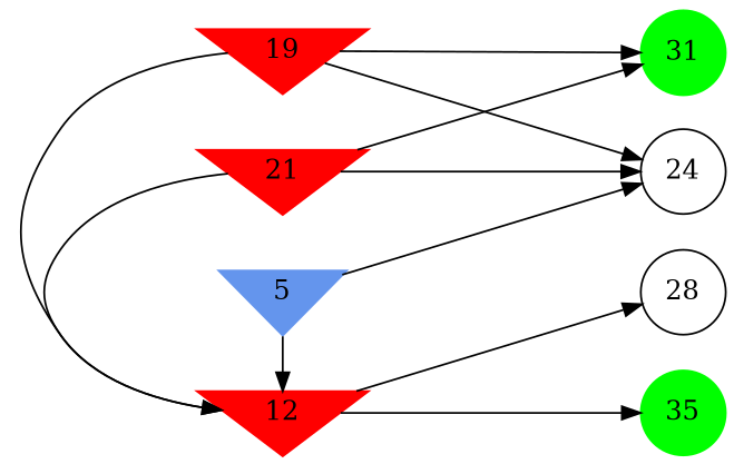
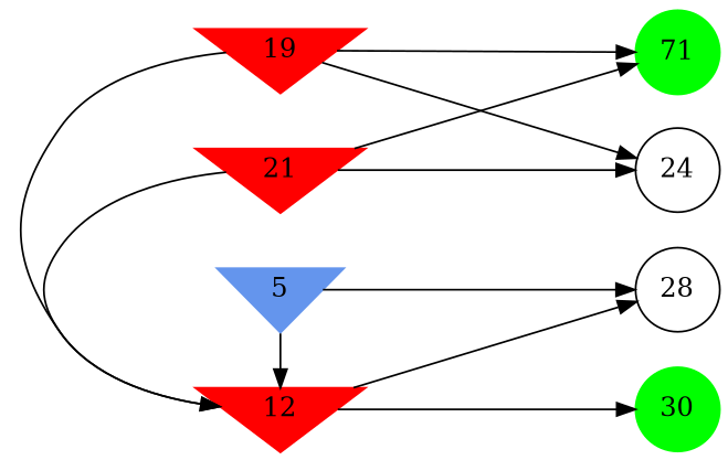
  digraph {
    rankdir=LR
    ranksep=2.0
    node [color=red shape=invtriangle style=filled]
    5 [color=cornflowerblue]
    12
    19
    21
    24 [color=black shape=circle style=""]
    28 [color=black shape=circle style=""]
-   30 [color=green shape=circle label=35]
-   31 [color=green shape=circle]
+   30 [color=green shape=circle]
+   31 [color=green shape=circle label=71]
    subgraph sub_1 {
      rank=same
      5
      12
      19
      21
    }
    subgraph sub_2 {
      rank=same
      24
      28
    }
    subgraph sub_3 {
      rank=same
      30
      31
    }
    5 -> 12
-   5 -> 24
+   5 -> 28
    12 -> 28
    12 -> 30
    19 -> 12
    19 -> 24
    19 -> 31
    21 -> 12
    21 -> 24
    21 -> 31
  }
